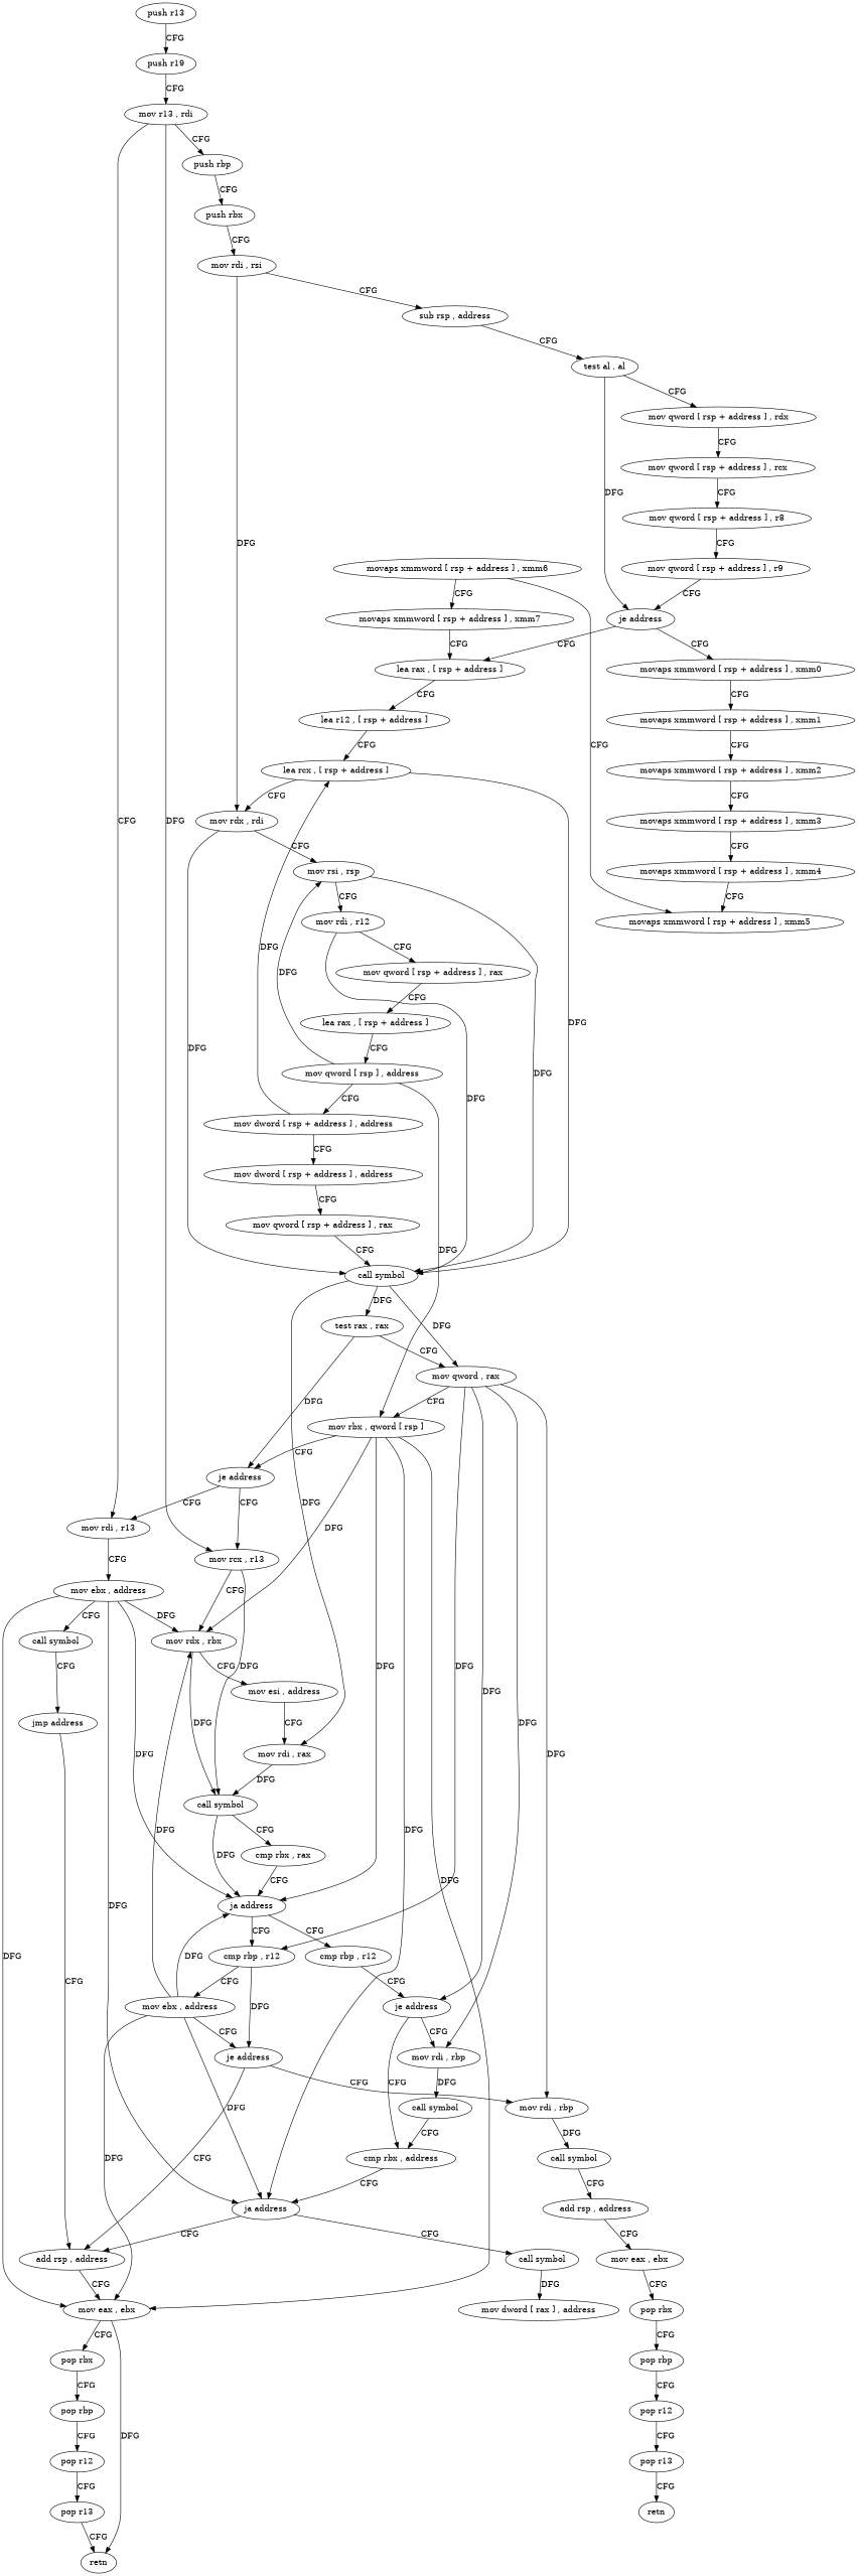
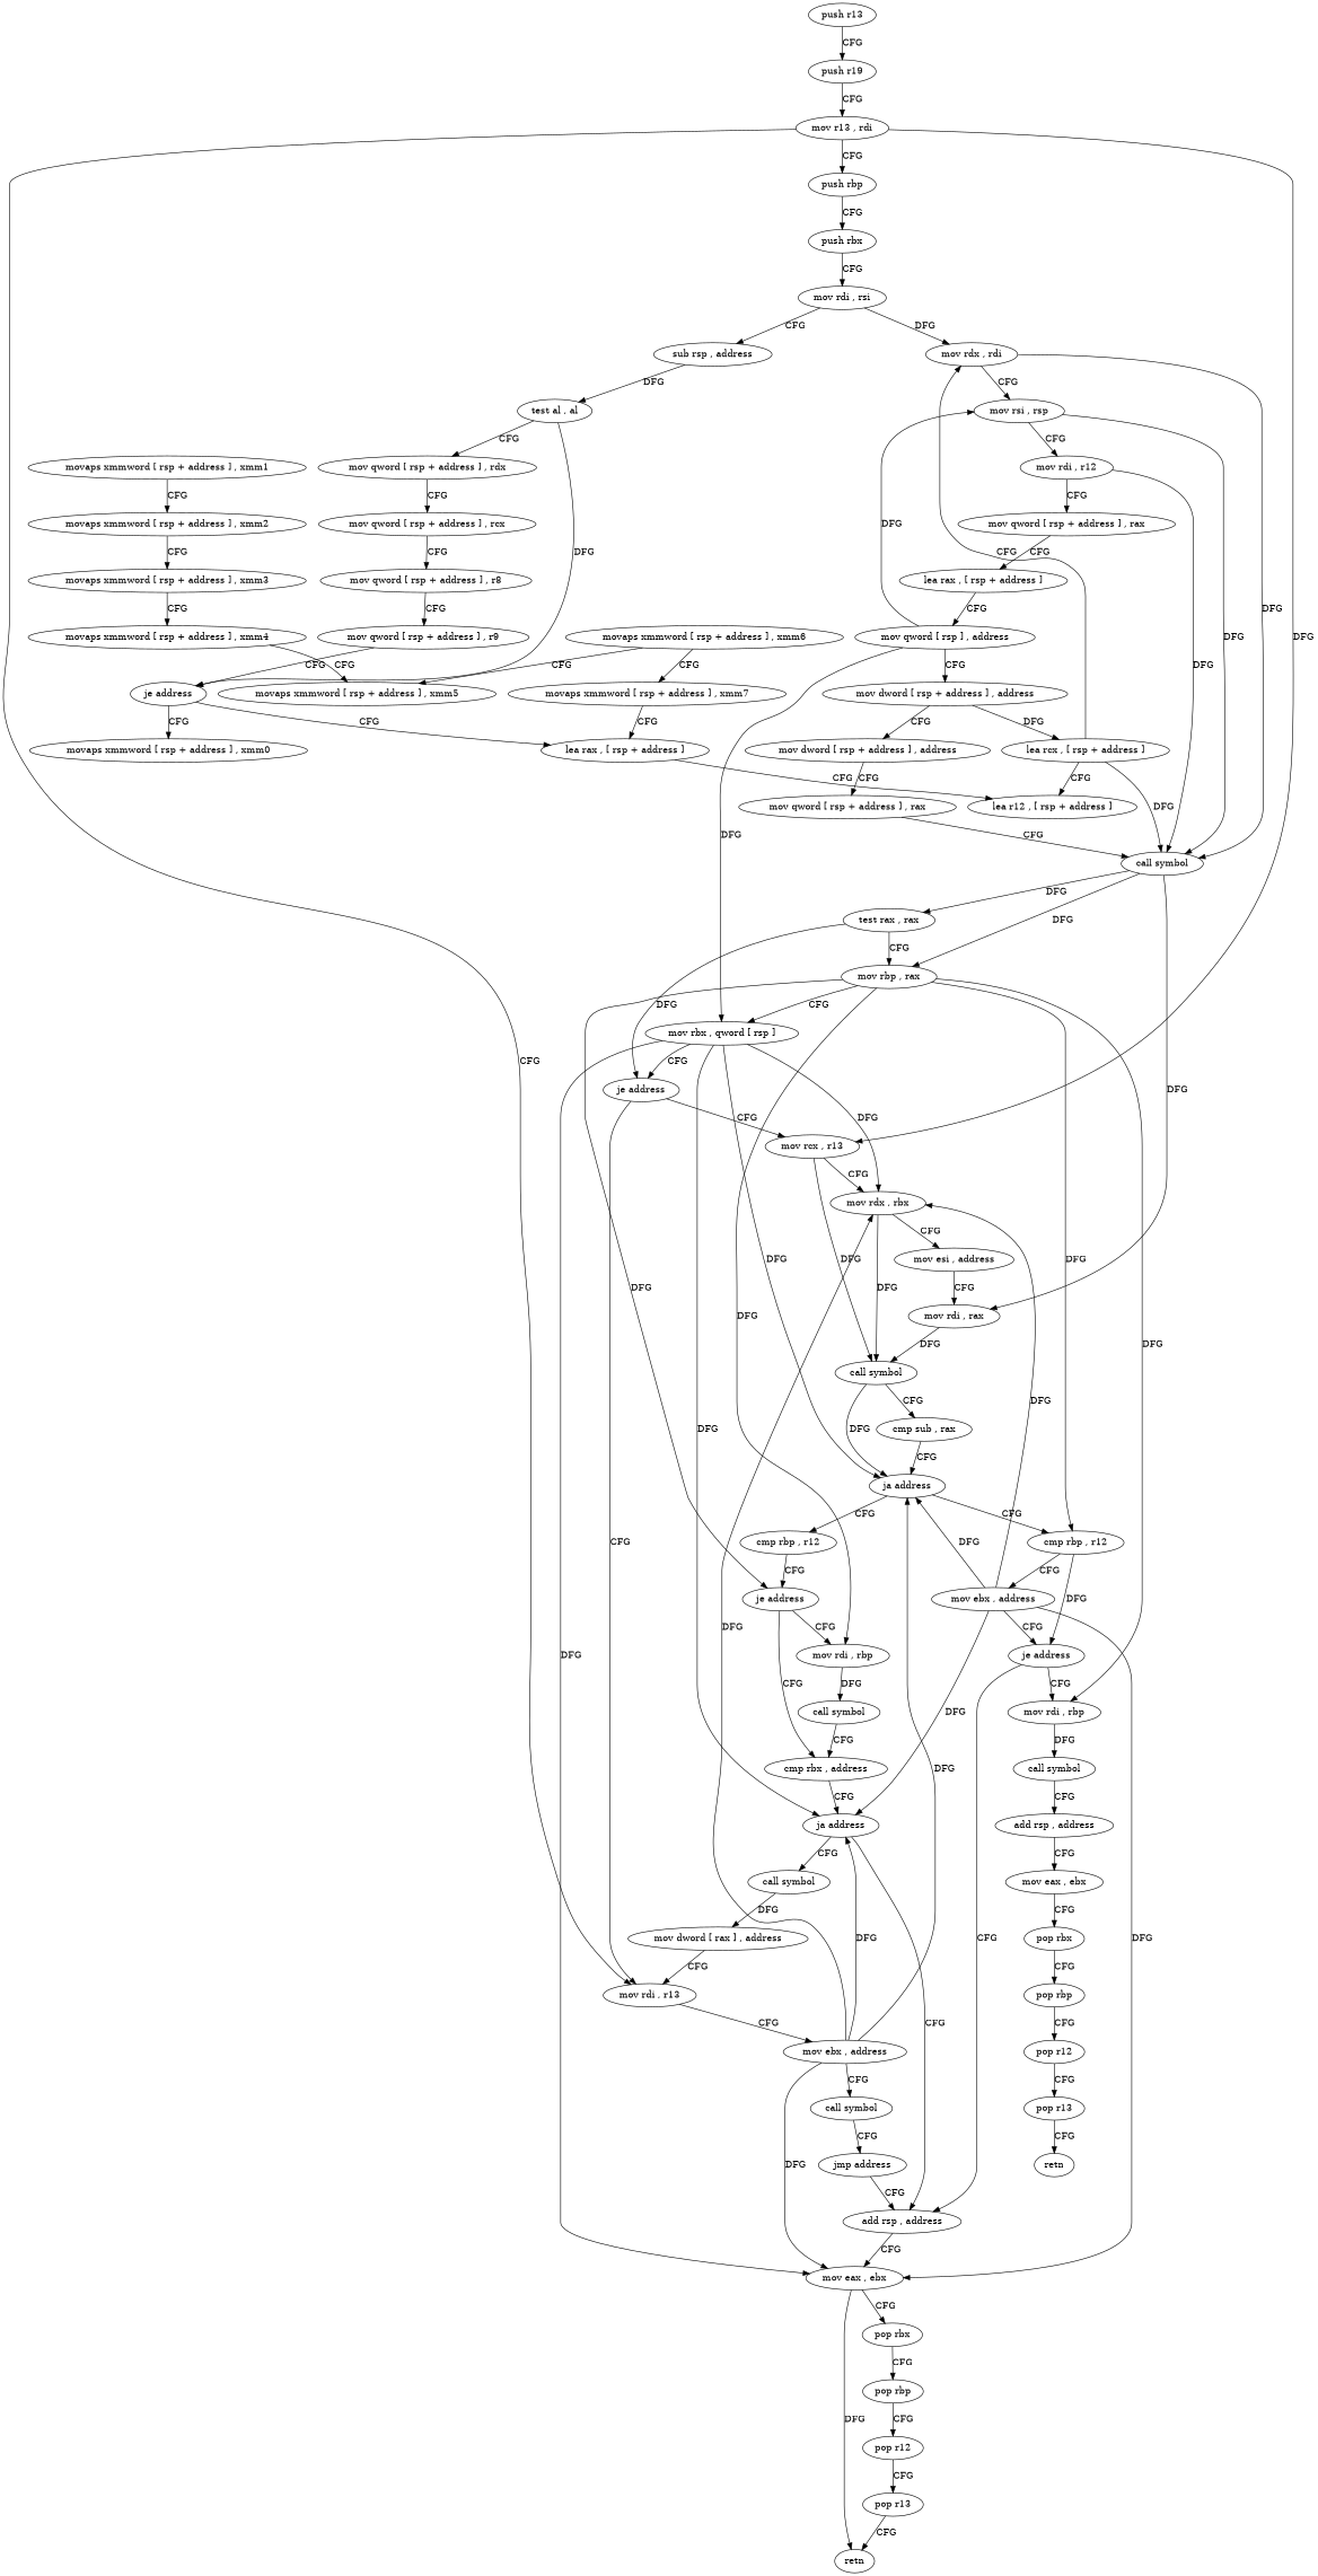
  digraph {
    n1 [label="push r13"]
    n2 [label="push r19"]
    n3 [label="mov r13 , rdi"]
    n4 [label="push rbp"]
    n5 [label="mov rdi , r13"]
    n6 [label="mov rcx , r13"]
    n7 [label="push rbx"]
    n8 [label="mov ebx , address"]
    n9 [label="mov rdx , rbx"]
    n10 [label="call symbol"]
    n11 [label="mov rdi , rsi"]
    n12 [label="sub rsp , address"]
    n13 [label="mov rdx , rdi"]
    n14 [label="test al , al"]
    n15 [label="call symbol"]
    n16 [label="mov rsi , rsp"]
    n17 [label="mov qword [ rsp + address ] , rdx"]
    n18 [label="je address"]
    n19 [label="mov qword [ rsp + address ] , rcx"]
    n20 [label="lea rax , [ rsp + address ]"]
    n21 [label="movaps xmmword [ rsp + address ] , xmm0"]
    n22 [label="mov qword [ rsp + address ] , r8"]
    n23 [label="mov qword [ rsp + address ] , r9"]
    n24 [label="lea r12 , [ rsp + address ]"]
    n25 [label="movaps xmmword [ rsp + address ] , xmm1"]
    n26 [label="lea rcx , [ rsp + address ]"]
    n27 [label="movaps xmmword [ rsp + address ] , xmm2"]
    n28 [label="test rax , rax"]
-   n29 [label="mov qword , rax"]
+   n29 [label="mov rbp , rax"]
    n30 [label="mov rdi , rax"]
    n31 [label="mov rdi , r12"]
    n32 [label="mov qword [ rsp + address ] , rax"]
    n33 [label="lea rax , [ rsp + address ]"]
    n34 [label="mov qword [ rsp ] , address"]
    n35 [label="mov dword [ rsp + address ] , address"]
    n36 [label="mov rbx , qword [ rsp ]"]
    n37 [label="mov dword [ rsp + address ] , address"]
    n38 [label="je address"]
    n39 [label="ja address"]
    n40 [label="mov eax , ebx"]
    n41 [label="ja address"]
    n42 [label="mov qword [ rsp + address ] , rax"]
    n43 [label="cmp rbp , r12"]
    n44 [label="mov rdi , rbp"]
    n45 [label="je address"]
    n46 [label="mov rdi , rbp"]
    n47 [label="mov ebx , address"]
    n48 [label="je address"]
    n49 [label="call symbol"]
    n50 [label="cmp rbx , address"]
    n51 [label="call symbol"]
    n52 [label="mov esi , address"]
    n53 [label="cmp rbp , r12"]
    n54 [label="pop rbx"]
    n55 [label=retn]
    n56 [label="add rsp , address"]
    n57 [label="call symbol"]
    n58 [label="call symbol"]
-   n59 [label="cmp rbx , rax"]
+   n59 [label="cmp sub , rax"]
    n60 [label="movaps xmmword [ rsp + address ] , xmm3"]
    n61 [label="movaps xmmword [ rsp + address ] , xmm4"]
    n62 [label="movaps xmmword [ rsp + address ] , xmm5"]
    n63 [label="movaps xmmword [ rsp + address ] , xmm6"]
    n64 [label="movaps xmmword [ rsp + address ] , xmm7"]
    n65 [label="jmp address"]
    n66 [label="pop rbp"]
    n67 [label="pop r12"]
    n68 [label="pop r13"]
    n69 [label="add rsp , address"]
    n70 [label="mov eax , ebx"]
    n71 [label="pop rbx"]
    n72 [label="pop rbp"]
    n73 [label="pop r12"]
    n74 [label="pop r13"]
    n75 [label=retn]
    n76 [label="mov dword [ rax ] , address"]
    n1 -> n2 [label=CFG]
    n2 -> n3 [label=CFG]
    n3 -> n4 [label=CFG]
    n3 -> n5 [label=CFG]
    n3 -> n6 [label=DFG]
    n4 -> n7 [label=CFG]
    n5 -> n8 [label=CFG]
    n6 -> n9 [label=CFG]
    n6 -> n10 [label=DFG]
    n7 -> n11 [label=CFG]
    n8 -> n9 [label=DFG]
    n8 -> n39 [label=DFG]
    n8 -> n40 [label=DFG]
    n8 -> n41 [label=DFG]
    n8 -> n58 [label=CFG]
    n9 -> n10 [label=DFG]
    n9 -> n52 [label=CFG]
    n10 -> n39 [label=DFG]
    n10 -> n59 [label=CFG]
    n11 -> n12 [label=CFG]
    n11 -> n13 [label=DFG]
-   n12 -> n14 [label=CFG]
+   n12 -> n14 [label=DFG]
    n13 -> n15 [label=DFG]
    n13 -> n16 [label=CFG]
    n14 -> n17 [label=CFG]
    n14 -> n18 [label=DFG]
    n15 -> n28 [label=DFG]
    n15 -> n29 [label=DFG]
    n15 -> n30 [label=DFG]
    n16 -> n15 [label=DFG]
    n16 -> n31 [label=CFG]
    n17 -> n19 [label=CFG]
    n18 -> n20 [label=CFG]
    n18 -> n21 [label=CFG]
    n19 -> n22 [label=CFG]
    n20 -> n24 [label=CFG]
-   n21 -> n25 [label=CFG]
    n22 -> n23 [label=CFG]
    n23 -> n18 [label=CFG]
-   n24 -> n26 [label=CFG]
+   n26 -> n24 [label=CFG]
    n25 -> n27 [label=CFG]
    n26 -> n13 [label=CFG]
    n26 -> n15 [label=DFG]
    n27 -> n60 [label=CFG]
    n28 -> n29 [label=CFG]
    n28 -> n38 [label=DFG]
    n29 -> n36 [label=CFG]
    n29 -> n43 [label=DFG]
    n29 -> n44 [label=DFG]
    n29 -> n45 [label=DFG]
    n29 -> n46 [label=DFG]
    n30 -> n10 [label=DFG]
    n31 -> n15 [label=DFG]
    n31 -> n32 [label=CFG]
    n32 -> n33 [label=CFG]
    n33 -> n34 [label=CFG]
    n34 -> n16 [label=DFG]
    n34 -> n35 [label=CFG]
    n34 -> n36 [label=DFG]
    n35 -> n26 [label=DFG]
    n35 -> n37 [label=CFG]
    n36 -> n9 [label=DFG]
    n36 -> n38 [label=CFG]
    n36 -> n39 [label=DFG]
    n36 -> n40 [label=DFG]
    n36 -> n41 [label=DFG]
    n37 -> n42 [label=CFG]
    n38 -> n5 [label=CFG]
    n38 -> n6 [label=CFG]
    n39 -> n43 [label=CFG]
    n39 -> n53 [label=CFG]
    n40 -> n54 [label=CFG]
    n40 -> n55 [label=DFG]
    n41 -> n56 [label=CFG]
    n41 -> n57 [label=CFG]
    n42 -> n15 [label=CFG]
    n43 -> n47 [label=CFG]
    n43 -> n48 [label=DFG]
    n44 -> n49 [label=DFG]
    n45 -> n46 [label=CFG]
    n45 -> n50 [label=CFG]
    n46 -> n51 [label=DFG]
    n47 -> n9 [label=DFG]
    n47 -> n39 [label=DFG]
    n47 -> n40 [label=DFG]
    n47 -> n41 [label=DFG]
    n47 -> n48 [label=CFG]
    n48 -> n44 [label=CFG]
    n48 -> n56 [label=CFG]
    n49 -> n69 [label=CFG]
    n50 -> n41 [label=CFG]
    n51 -> n50 [label=CFG]
    n52 -> n30 [label=CFG]
    n53 -> n45 [label=CFG]
    n54 -> n66 [label=CFG]
    n56 -> n40 [label=CFG]
    n57 -> n76 [label=DFG]
    n58 -> n65 [label=CFG]
    n59 -> n39 [label=CFG]
    n60 -> n61 [label=CFG]
    n61 -> n62 [label=CFG]
    n63 -> n62 [label=CFG]
    n63 -> n64 [label=CFG]
    n64 -> n20 [label=CFG]
    n65 -> n56 [label=CFG]
    n66 -> n67 [label=CFG]
    n67 -> n68 [label=CFG]
    n68 -> n55 [label=CFG]
    n69 -> n70 [label=CFG]
    n70 -> n71 [label=CFG]
    n71 -> n72 [label=CFG]
    n72 -> n73 [label=CFG]
    n73 -> n74 [label=CFG]
    n74 -> n75 [label=CFG]
+   n76 -> n5 [label=CFG]
  }
